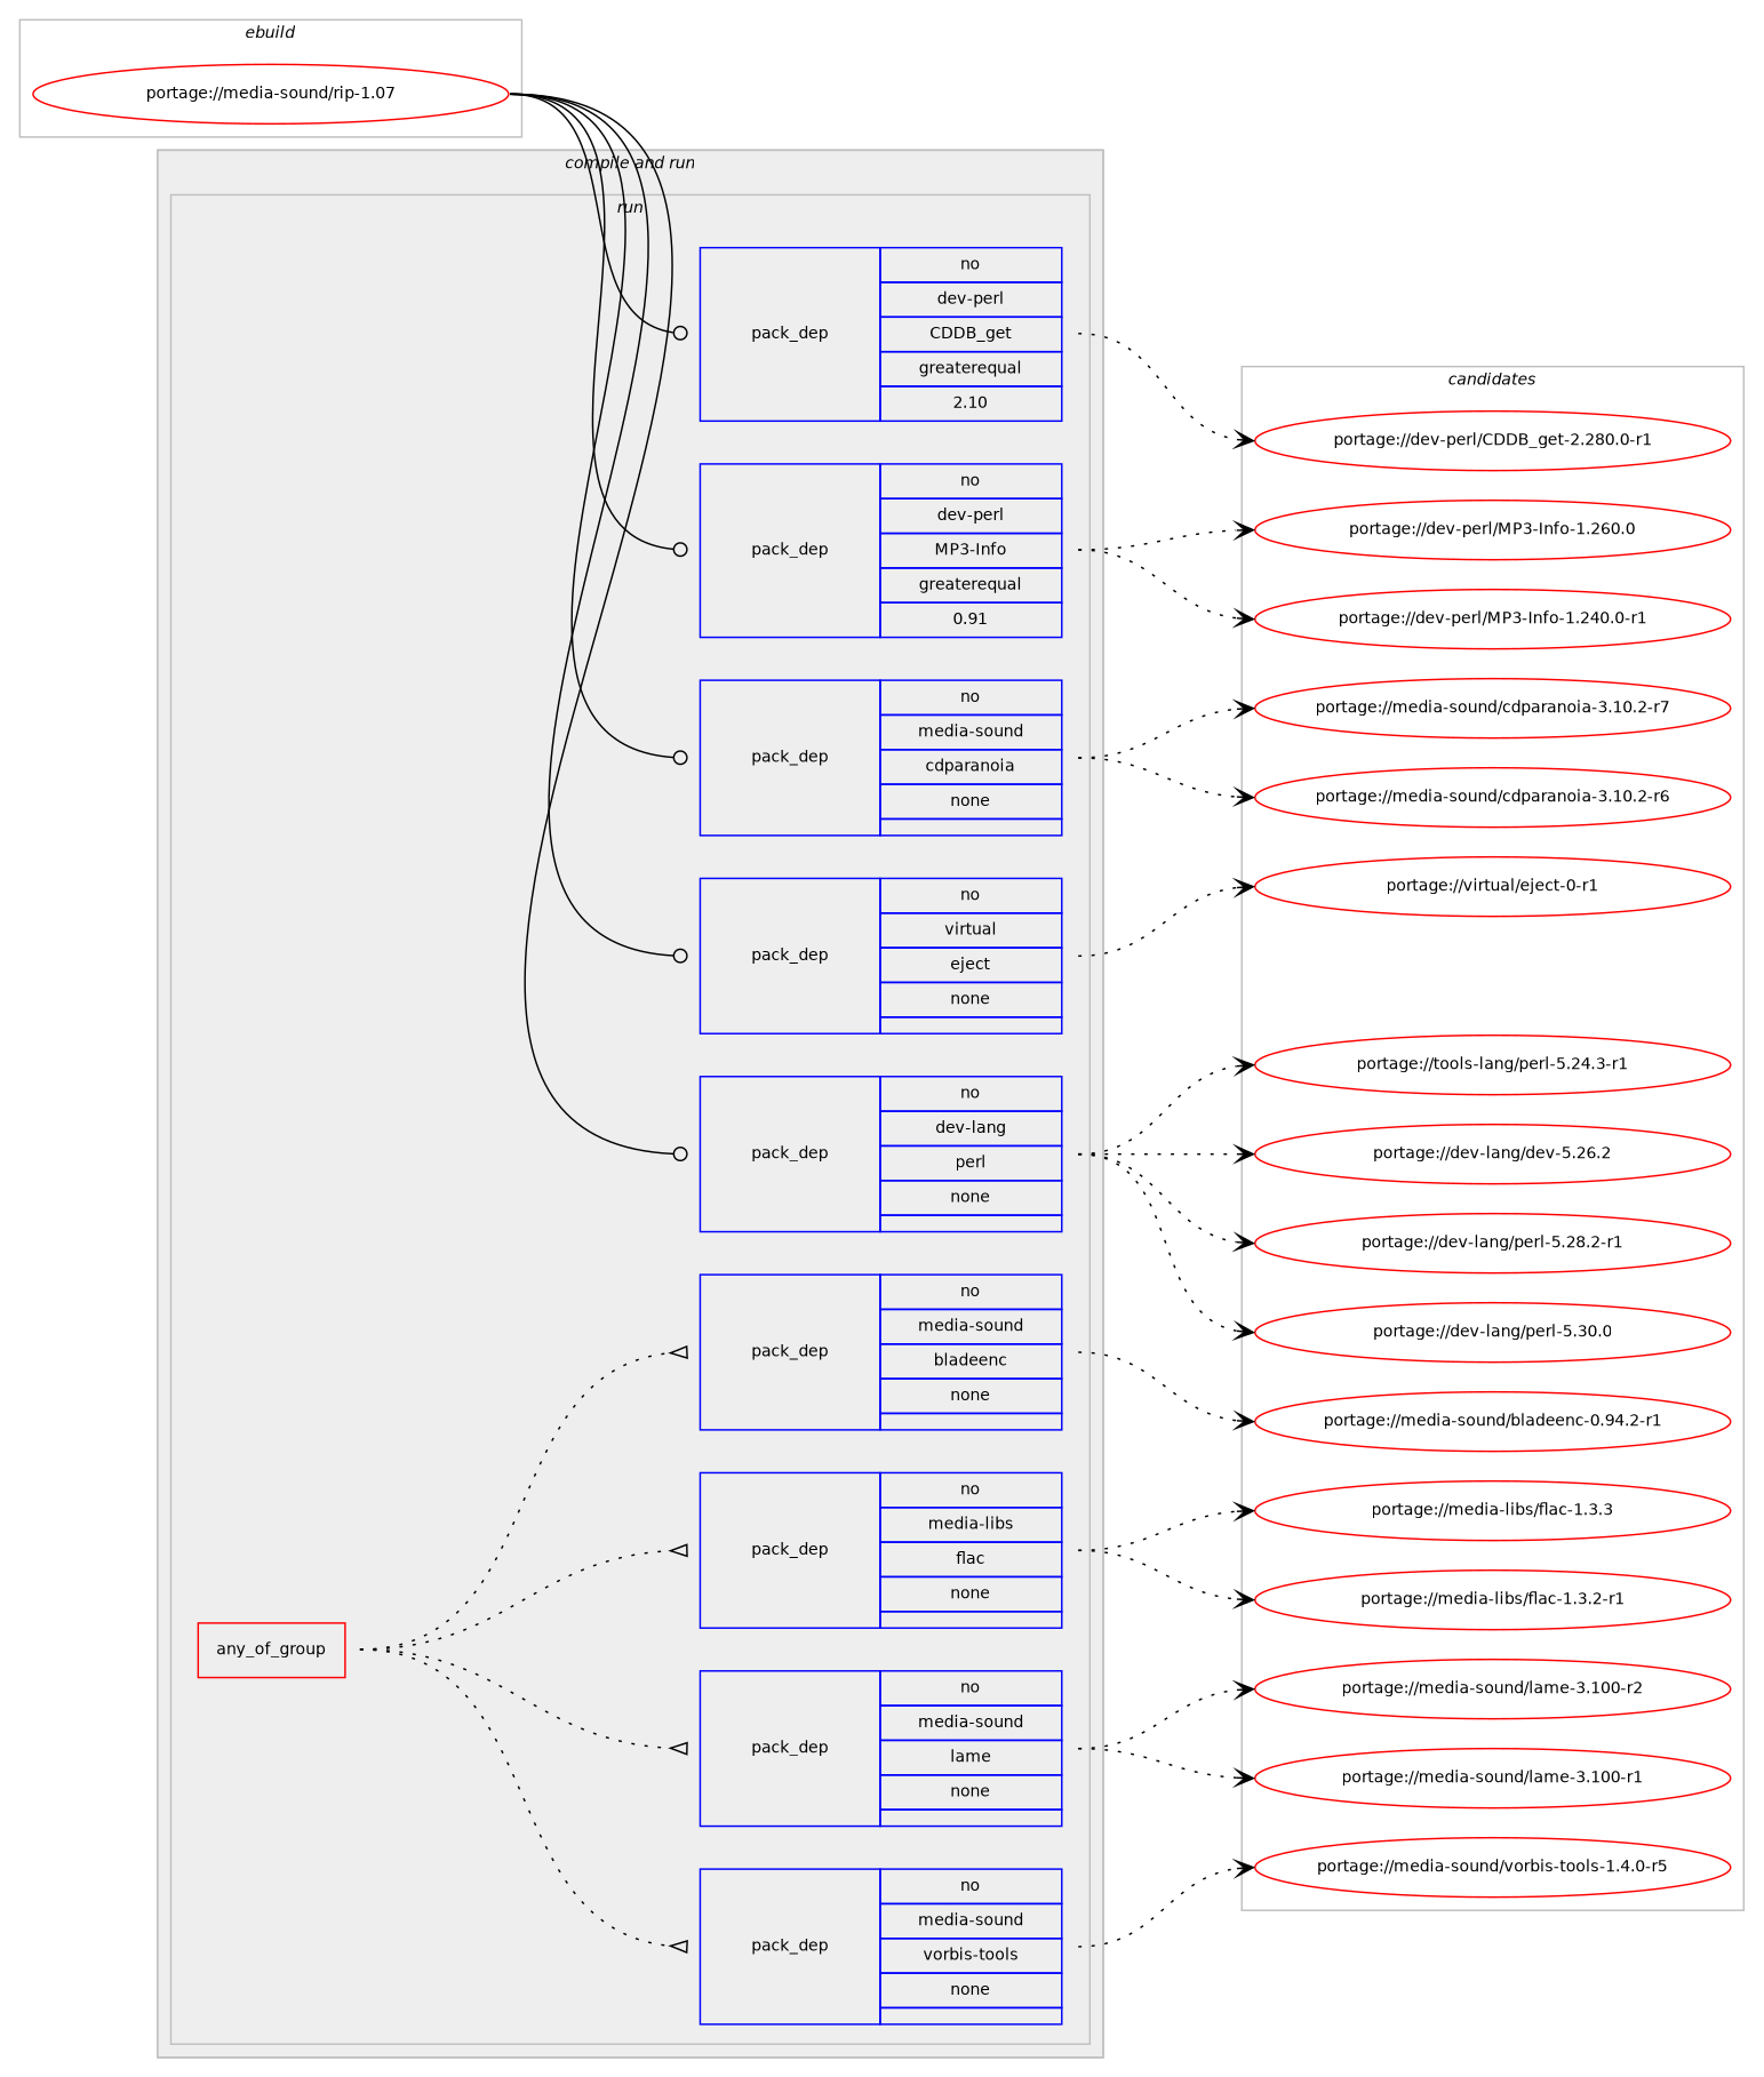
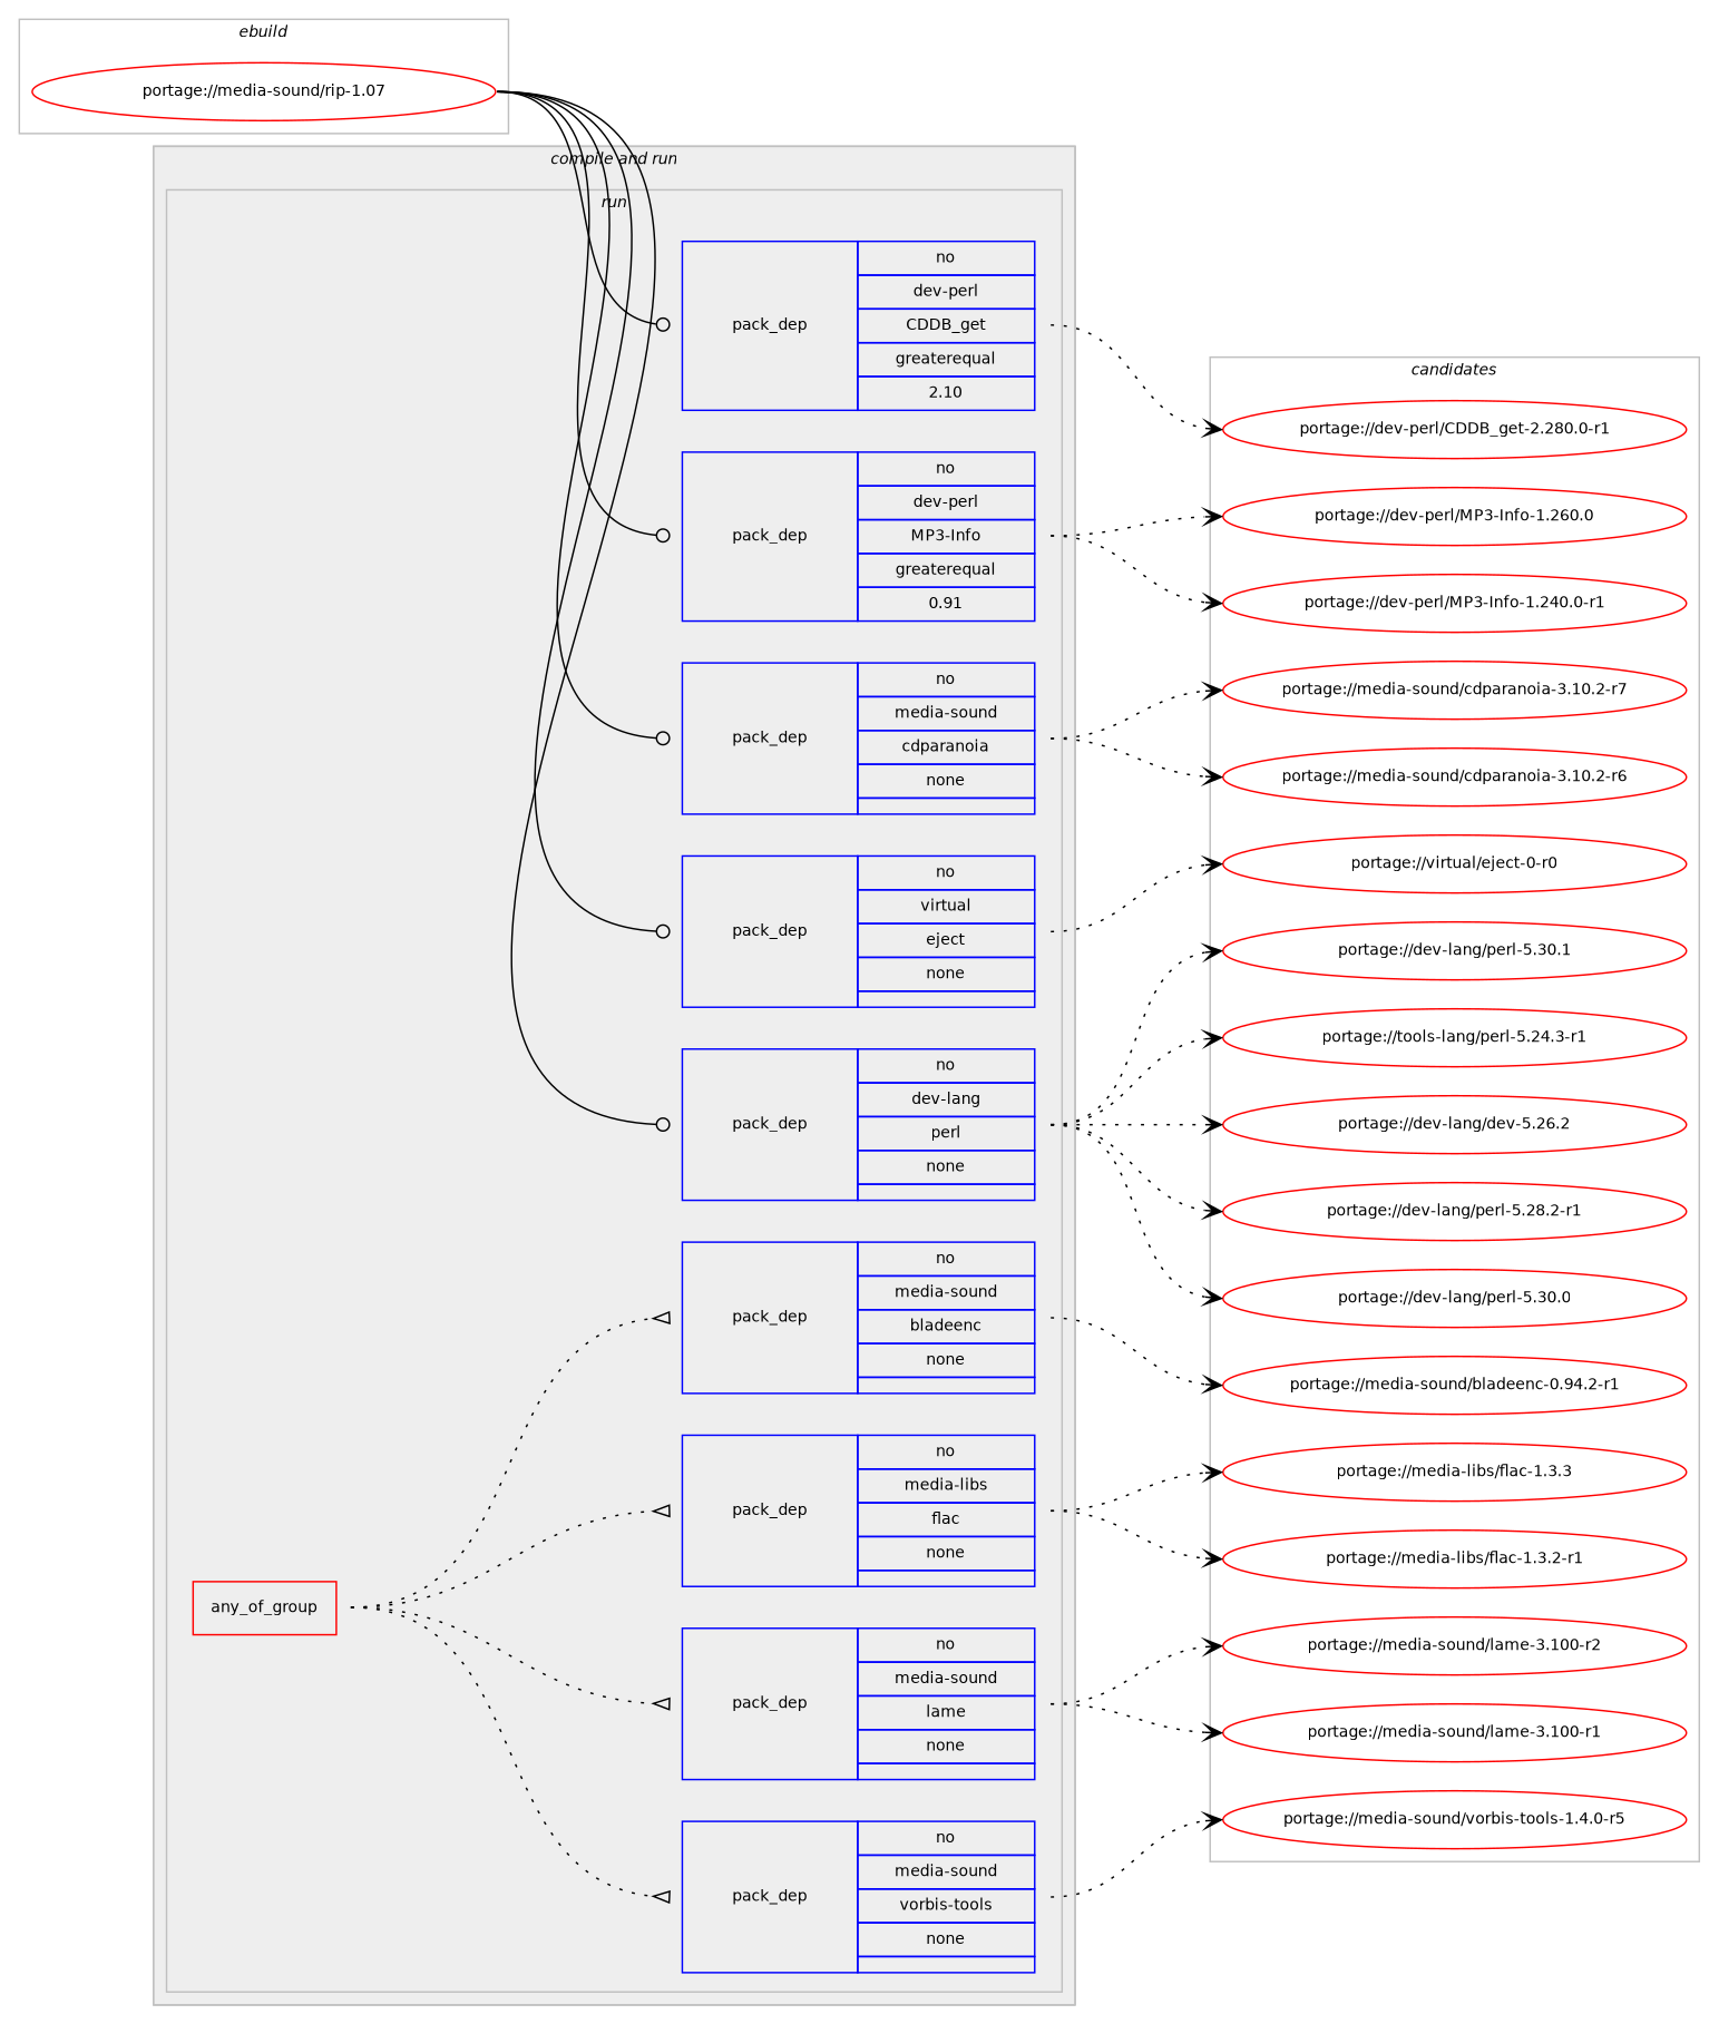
  digraph {
    compound=true
    concentrate=true
    fontname=Helvetica
    fontsize=10
    newrank=true
    rankdir=LR
    ranksep=1.5
    node [color=red fontname=Helvetica fontsize=10]
    edge [arrowhead=vee headport=w style=dotted tailport=e weight=100]
    n1 [label="portage://media-sound/rip-1.07" width=4]
    n2 [color=blue label=<<TABLE BORDER="0" CELLBORDER="1" CELLSPACING="0" CELLPADDING="4" WIDTH="220"><TR><TD ROWSPAN="6" CELLPADDING="30">pack_dep</TD></TR><TR><TD WIDTH="110">no</TD></TR><TR><TD>media-sound</TD></TR><TR><TD>vorbis-tools</TD></TR><TR><TD>none</TD></TR><TR><TD></TD></TR></TABLE>> shape=none]
    n3 [color=blue label=<<TABLE BORDER="0" CELLBORDER="1" CELLSPACING="0" CELLPADDING="4" WIDTH="220"><TR><TD ROWSPAN="6" CELLPADDING="30">pack_dep</TD></TR><TR><TD WIDTH="110">no</TD></TR><TR><TD>media-sound</TD></TR><TR><TD>lame</TD></TR><TR><TD>none</TD></TR><TR><TD></TD></TR></TABLE>> shape=none]
    n4 [color=blue label=<<TABLE BORDER="0" CELLBORDER="1" CELLSPACING="0" CELLPADDING="4" WIDTH="220"><TR><TD ROWSPAN="6" CELLPADDING="30">pack_dep</TD></TR><TR><TD WIDTH="110">no</TD></TR><TR><TD>media-libs</TD></TR><TR><TD>flac</TD></TR><TR><TD>none</TD></TR><TR><TD></TD></TR></TABLE>> shape=none]
    n5 [color=blue label=<<TABLE BORDER="0" CELLBORDER="1" CELLSPACING="0" CELLPADDING="4" WIDTH="220"><TR><TD ROWSPAN="6" CELLPADDING="30">pack_dep</TD></TR><TR><TD WIDTH="110">no</TD></TR><TR><TD>media-sound</TD></TR><TR><TD>bladeenc</TD></TR><TR><TD>none</TD></TR><TR><TD></TD></TR></TABLE>> shape=none]
    n6 [label=<<TABLE BORDER="0" CELLBORDER="1" CELLSPACING="0" CELLPADDING="4"><TR><TD CELLPADDING="10">any_of_group</TD></TR></TABLE>> shape=none]
    n7 [color=blue label=<<TABLE BORDER="0" CELLBORDER="1" CELLSPACING="0" CELLPADDING="4" WIDTH="220"><TR><TD ROWSPAN="6" CELLPADDING="30">pack_dep</TD></TR><TR><TD WIDTH="110">no</TD></TR><TR><TD>dev-lang</TD></TR><TR><TD>perl</TD></TR><TR><TD>none</TD></TR><TR><TD></TD></TR></TABLE>> shape=none]
    n8 [color=blue label=<<TABLE BORDER="0" CELLBORDER="1" CELLSPACING="0" CELLPADDING="4" WIDTH="220"><TR><TD ROWSPAN="6" CELLPADDING="30">pack_dep</TD></TR><TR><TD WIDTH="110">no</TD></TR><TR><TD>dev-perl</TD></TR><TR><TD>CDDB_get</TD></TR><TR><TD>greaterequal</TD></TR><TR><TD>2.10</TD></TR></TABLE>> shape=none]
    n9 [color=blue label=<<TABLE BORDER="0" CELLBORDER="1" CELLSPACING="0" CELLPADDING="4" WIDTH="220"><TR><TD ROWSPAN="6" CELLPADDING="30">pack_dep</TD></TR><TR><TD WIDTH="110">no</TD></TR><TR><TD>dev-perl</TD></TR><TR><TD>MP3-Info</TD></TR><TR><TD>greaterequal</TD></TR><TR><TD>0.91</TD></TR></TABLE>> shape=none]
    n10 [color=blue label=<<TABLE BORDER="0" CELLBORDER="1" CELLSPACING="0" CELLPADDING="4" WIDTH="220"><TR><TD ROWSPAN="6" CELLPADDING="30">pack_dep</TD></TR><TR><TD WIDTH="110">no</TD></TR><TR><TD>media-sound</TD></TR><TR><TD>cdparanoia</TD></TR><TR><TD>none</TD></TR><TR><TD></TD></TR></TABLE>> shape=none]
    n11 [color=blue label=<<TABLE BORDER="0" CELLBORDER="1" CELLSPACING="0" CELLPADDING="4" WIDTH="220"><TR><TD ROWSPAN="6" CELLPADDING="30">pack_dep</TD></TR><TR><TD WIDTH="110">no</TD></TR><TR><TD>virtual</TD></TR><TR><TD>eject</TD></TR><TR><TD>none</TD></TR><TR><TD></TD></TR></TABLE>> shape=none]
    n12 [label="portage://media-sound/vorbis-tools-1.4.0-r5" width=4]
    n13 [label="portage://media-sound/lame-3.100-r1" width=4]
    n14 [label="portage://media-sound/lame-3.100-r2" width=4]
    n15 [label="portage://media-libs/flac-1.3.2-r1" width=4]
    n16 [label="portage://media-libs/flac-1.3.3" width=4]
    n17 [label="portage://media-sound/bladeenc-0.94.2-r1" width=4]
    n18 [label="portage://tools-lang/perl-5.24.3-r1" width=4]
    n19 [label="portage://dev-lang/dev-5.26.2" width=4]
    n20 [label="portage://dev-lang/perl-5.28.2-r1" width=4]
    n21 [label="portage://dev-lang/perl-5.30.0" width=4]
+   n22 [label="portage://dev-lang/perl-5.30.1" width=4]
    n23 [label="portage://dev-perl/CDDB_get-2.280.0-r1" width=4]
    n24 [label="portage://dev-perl/MP3-Info-1.240.0-r1" width=4]
    n25 [label="portage://dev-perl/MP3-Info-1.260.0" width=4]
    n26 [label="portage://media-sound/cdparanoia-3.10.2-r6" width=4]
    n27 [label="portage://media-sound/cdparanoia-3.10.2-r7" width=4]
-   n28 [label="portage://virtual/eject-0-r1" width=4]
+   n28 [label="portage://virtual/eject-0-r0" width=4]
    subgraph cluster_1 {
      color=gray
      label=<<i>ebuild</i>>
      rank=same
      n1
    }
    subgraph cluster_2 {
      color=gray
      label=<<i>dependencies</i>>
      subgraph cluster_3 {
        color=gray
        fillcolor="#eeeeee"
        label=<<i>compile</i>>
        style=filled
      }
      subgraph cluster_4 {
        color=gray
        fillcolor="#eeeeee"
        label=<<i>compile and run</i>>
        style=filled
      }
      subgraph cluster_5 {
        color=gray
        fillcolor="#eeeeee"
        label=<<i>run</i>>
        style=filled
        subgraph sub_6 {
          color=gray
          fillcolor="#eeeeee"
          label=<<i>run</i>>
          style=filled
          n6
          subgraph sub_7 {
            color=gray
            fillcolor="#eeeeee"
            label=<<i>run</i>>
            style=filled
            n2
          }
          subgraph sub_8 {
            color=gray
            fillcolor="#eeeeee"
            label=<<i>run</i>>
            style=filled
            n3
          }
          subgraph sub_9 {
            color=gray
            fillcolor="#eeeeee"
            label=<<i>run</i>>
            style=filled
            n4
          }
          subgraph sub_10 {
            color=gray
            fillcolor="#eeeeee"
            label=<<i>run</i>>
            style=filled
            n5
          }
        }
        subgraph sub_11 {
          color=gray
          fillcolor="#eeeeee"
          label=<<i>run</i>>
          style=filled
          n7
        }
        subgraph sub_12 {
          color=gray
          fillcolor="#eeeeee"
          label=<<i>run</i>>
          style=filled
          n8
        }
        subgraph sub_13 {
          color=gray
          fillcolor="#eeeeee"
          label=<<i>run</i>>
          style=filled
          n9
        }
        subgraph sub_14 {
          color=gray
          fillcolor="#eeeeee"
          label=<<i>run</i>>
          style=filled
          n10
        }
        subgraph sub_15 {
          color=gray
          fillcolor="#eeeeee"
          label=<<i>run</i>>
          style=filled
          n11
        }
      }
    }
    subgraph cluster_16 {
      color=gray
      label=<<i>candidates</i>>
      rank=same
      subgraph sub_17 {
        color=black
        label=<<i>candidates</i>>
        nodesep=1
        rank=same
        n12
      }
      subgraph sub_18 {
        color=black
        label=<<i>candidates</i>>
        nodesep=1
        rank=same
        n13
        n14
      }
      subgraph sub_19 {
        color=black
        label=<<i>candidates</i>>
        nodesep=1
        rank=same
        n15
        n16
      }
      subgraph sub_20 {
        color=black
        label=<<i>candidates</i>>
        nodesep=1
        rank=same
        n17
      }
      subgraph sub_21 {
        color=black
        label=<<i>candidates</i>>
        nodesep=1
        rank=same
        n18
        n19
        n20
        n21
+       n22
      }
      subgraph sub_22 {
        color=black
        label=<<i>candidates</i>>
        nodesep=1
        rank=same
        n23
      }
      subgraph sub_23 {
        color=black
        label=<<i>candidates</i>>
        nodesep=1
        rank=same
        n24
        n25
      }
      subgraph sub_24 {
        color=black
        label=<<i>candidates</i>>
        nodesep=1
        rank=same
        n26
        n27
      }
      subgraph sub_25 {
        color=black
        label=<<i>candidates</i>>
        nodesep=1
        rank=same
        n28
      }
    }
    n1 -> n7 [arrowhead=odot style=solid weight=20]
    n1 -> n8 [arrowhead=odot style=solid weight=20]
    n1 -> n9 [arrowhead=odot style=solid weight=20]
    n1 -> n10 [arrowhead=odot style=solid weight=20]
    n1 -> n11 [arrowhead=odot style=solid weight=20]
    n2 -> n12
    n3 -> n13
    n3 -> n14
    n4 -> n15
    n4 -> n16
    n5 -> n17
    n6 -> n2 [arrowhead=oinv weight=20]
    n6 -> n3 [arrowhead=oinv weight=20]
    n6 -> n4 [arrowhead=oinv weight=20]
    n6 -> n5 [arrowhead=oinv weight=20]
    n7 -> n18
    n7 -> n19
    n7 -> n20
    n7 -> n21
+   n7 -> n22
    n8 -> n23
    n9 -> n24
    n9 -> n25
    n10 -> n26
    n10 -> n27
    n11 -> n28
  }
